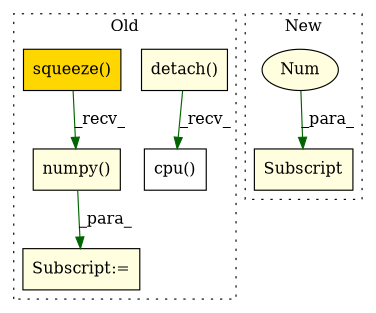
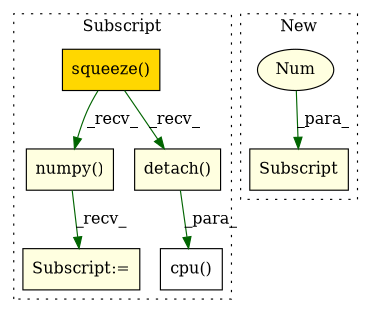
  digraph {
    node [a=75 fillcolor=lightyellow s=6344 shape=box style=filled]
    edge [color=darkgreen]
    n1 [fillcolor=white l=28 label="cpu()"]
    n2 [l=36 label="numpy()"]
    n3 [a=68 l=3 label="Subscript:=" s=6406]
    n4 [l=22 label="detach()"]
    n5 [fillcolor=gold l="22,1" label="squeeze()" s="6280,6303"]
    n6 [a=63 l="54,0" label=Subscript s="6246,0"]
    n7 [a=76 l=2 label=Num s=6297 shape=ellipse]
    subgraph cluster_1 {
-     label=Old
+     label=Subscript
      style=dotted
      n1
      n2
      n3
      n4
      n5
    }
    subgraph cluster_2 {
      label=New
      style=dotted
      n6
      n7
    }
-   n2 -> n3 [label=_para_]
-   n4 -> n1 [label=_recv_]
+   n2 -> n3 [label=_recv_]
+   n4 -> n1 [label=_para_]
    n5 -> n2 [label=_recv_]
+   n5 -> n4 [label=_recv_]
    n7 -> n6 [label=_para_]
  }
